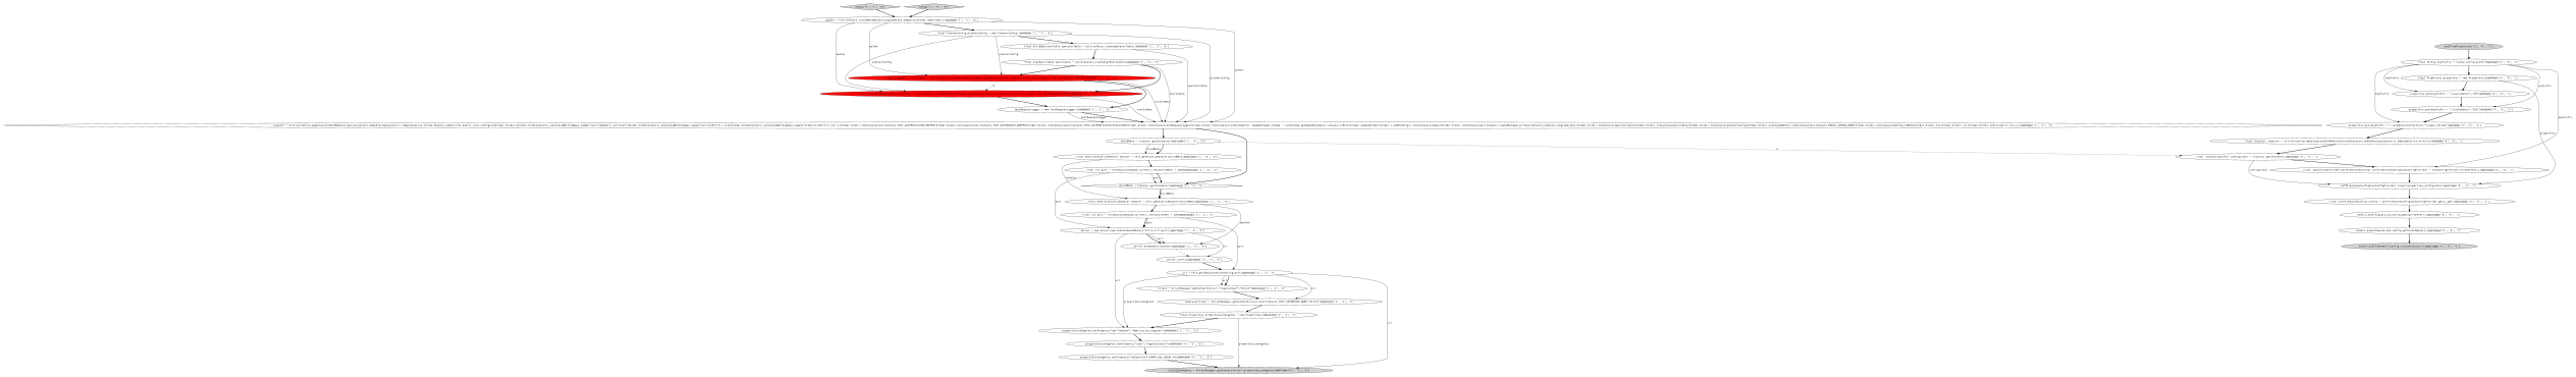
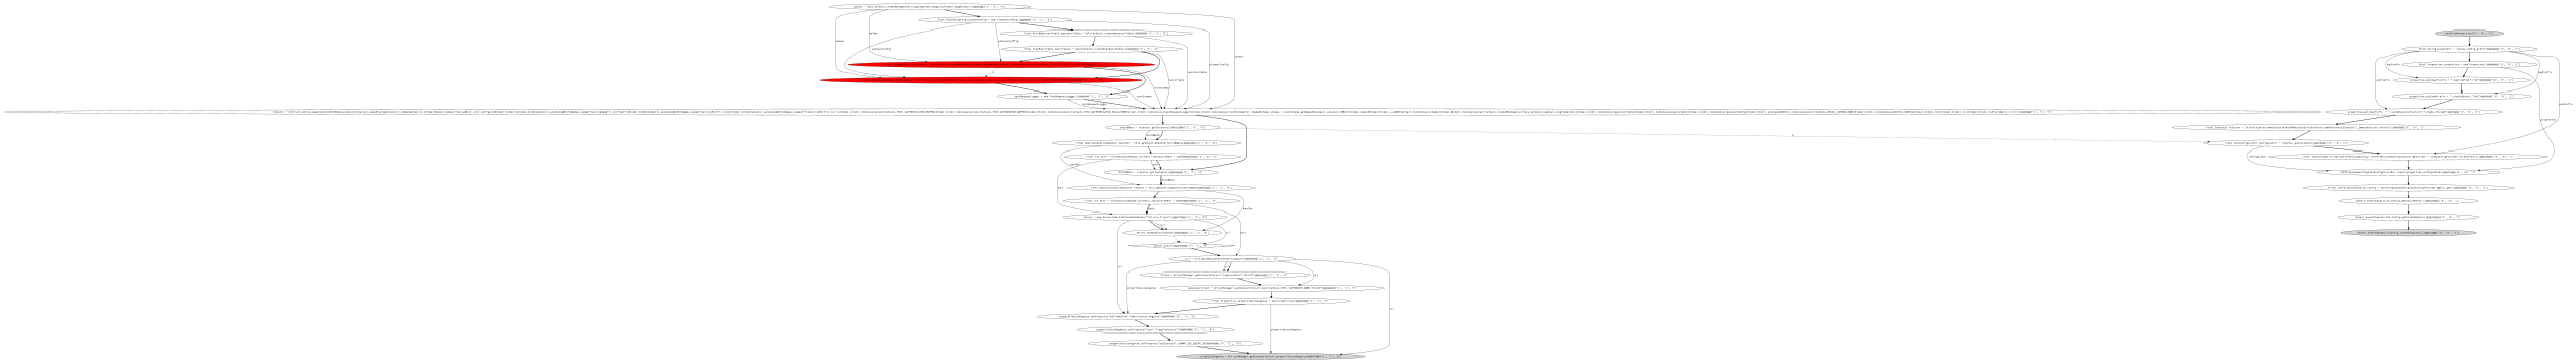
  digraph {
    fontname="Source Code Pro"
    node [fillcolor=white fontname="Source Code Pro" shape=ellipse style=filled]
    edge [fontname="Source Code Pro" style=bold]
    n1 [label="final Properties propertiesLosAngeles = new Properties()@@@43@@@['1', '1', '0']"]
    n2 [fillcolor=lightgray label="clientLosAngeles = DriverManager.getConnection(url,propertiesLosAngeles)@@@47@@@['0', '1', '0']"]
    n3 [label="propertiesLosAngeles.setProperty(\"sqlTimeZone\",\"America/Los_Angeles\")@@@44@@@['1', '1', '0']"]
    n4 [label="propertiesLosAngeles.setProperty(\"user\",\"regularUserLA\")@@@45@@@['0', '1', '0']"]
    n5 [label="properties.put(keyPrefix + \".cacheExecutorFactory\",\"single_thread\")@@@7@@@['0', '0', '1']"]
    n6 [label="final Injector injector = Initialization.makeInjectorWithModules(GuiceInjectors.makeStartupInjector(),ImmutableList.of(null))@@@8@@@['0', '0', '1']"]
    n7 [label="final JsonConfigurator configurator = injector.getInstance()@@@15@@@['0', '0', '1']"]
    n8 [fillcolor=lightgray label="testFromProperties['0', '0', '1']"]
    n9 [label="final String keyPrefix = \"cache.config.prefix\"@@@3@@@['0', '0', '1']"]
    n10 [label="properties.put(keyPrefix + \".sizeInBytes\",\"100\")@@@6@@@['0', '0', '1']"]
    n11 [label="final JsonConfigProvider<CaffeineCacheConfig> caffeineCacheConfigJsonConfigProvider = JsonConfigProvider.of(keyPrefix,)@@@16@@@['0', '0', '1']"]
    n12 [label="properties.put(keyPrefix + \".expireAfter\",\"10\")@@@5@@@['0', '0', '1']"]
    n13 [label="final Properties properties = new Properties()@@@4@@@['0', '0', '1']"]
    n14 [label="druidMeta = injector.getInstance()@@@31@@@['1', '0', '0']"]
    n15 [label="final AbstractAvaticaHandler handler = this.getAvaticaHandler(druidMeta)@@@32@@@['1', '0', '0']"]
    n16 [label="final int port = ThreadLocalRandom.current().nextInt(9999) + 10000@@@33@@@['1', '0', '0']"]
    n17 [label="final AbstractAvaticaHandler handler = this.getAvaticaHandler(druidMeta)@@@35@@@['1', '1', '0']"]
    n18 [label="caffeineCacheConfigJsonConfigProvider.inject(properties,configurator)@@@17@@@['0', '0', '1']"]
-   n19 [fillcolor=lightgray label="setUp['0', '1', '0']" shape=diamond]
    n20 [label="walker = CalciteTests.createMockWalker(conglomerate,temporaryFolder.newFolder())@@@3@@@['1', '1', '0']"]
    n21 [label="injector = Initialization.makeInjectorWithModules(GuiceInjectors.makeStartupInjector(),ImmutableList.of(new Module(){@Override public void configure(Binder binder){binder.bindConstant().annotatedWith(Names.named(\"serviceName\")).to(\"test\")binder.bindConstant().annotatedWith(Names.named(\"servicePort\")).to(0)binder.bindConstant().annotatedWith(Names.named(\"tlsServicePort\")).to(-1)binder.bind().toInstance(CalciteTests.TEST_AUTHENTICATOR_MAPPER)binder.bind().toInstance(CalciteTests.TEST_AUTHORIZER_MAPPER)binder.bind().toInstance(CalciteTests.TEST_AUTHENTICATOR_ESCALATOR)binder.bind().toInstance(testRequestLogger)binder.bind().toInstance(rootSchema)for (NamedSchema schema : rootSchema.getNamedSchemas().values()){Multibinder.newSetBinder(binder,).addBinding().toInstance(schema)}binder.bind().toInstance(CalciteTests.createMockQueryLifecycleFactory(walker,conglomerate))binder.bind().toInstance(operatorTable)binder.bind().toInstance(macroTable)binder.bind().toInstance(plannerConfig)binder.bind().annotatedWith().toInstance(CalciteTests.DRUID_SCHEMA_NAME)binder.bind().toInstance(AVATICA_CONFIG)binder.bind().to()binder.bind().in()binder.bind().toProvider().in()}}))@@@9@@@['1', '1', '0']"]
    n22 [label="final PlannerConfig plannerConfig = new PlannerConfig()@@@4@@@['1', '1', '0']"]
    n23 [fillcolor=red label="final DruidSchemaCatalog rootSchema = CalciteTests.createMockRootSchema(conglomerate,walker,plannerConfig,CalciteTests.TEST_AUTHORIZER_MAPPER)@@@7@@@['0', '1', '0']"]
    n24 [fillcolor=red label="final SchemaPlus rootSchema = CalciteTests.createMockRootSchema(conglomerate,walker,plannerConfig,CalciteTests.TEST_AUTHORIZER_MAPPER)@@@7@@@['1', '0', '0']"]
    n25 [label="propertiesLosAngeles.setProperty(\"sqlQueryId\",DUMMY_SQL_QUERY_ID)@@@46@@@['0', '1', '0']"]
-   n26 [label="druidMeta = injector.getInstance()@@@34@@@['1', '1', '0']" shape=diamond]
+   n26 [label="druidMeta = injector.getInstance()@@@34@@@['1', '1', '0']"]
    n27 [label="final DruidOperatorTable operatorTable = CalciteTests.createOperatorTable()@@@5@@@['1', '1', '0']"]
    n28 [label="testRequestLogger = new TestRequestLogger()@@@8@@@['1', '1', '0']"]
    n29 [label="Assert.assertEquals(10,config.getExpireAfter())@@@19@@@['0', '0', '1']"]
    n30 [label="Assert.assertEquals(100,config.getSizeInBytes())@@@20@@@['0', '0', '1']"]
    n31 [fillcolor=lightgray label="Assert.assertNotNull(config.createExecutor())@@@21@@@['0', '0', '1']"]
    n32 [label="server.setHandler(handler)@@@38@@@['1', '1', '0']"]
-   n33 [label="server.start()@@@39@@@['1', '1', '0']"]
+   n33 [label="server.start()@@@39@@@['1', '1', '0']" shape=diamond]
    n34 [label="url = this.getJdbcConnectionString(port)@@@40@@@['1', '1', '0']"]
    n35 [label="client = DriverManager.getConnection(url,\"regularUser\",\"druid\")@@@41@@@['1', '1', '0']"]
    n36 [label="superuserClient = DriverManager.getConnection(url,CalciteTests.TEST_SUPERUSER_NAME,\"druid\")@@@42@@@['1', '1', '0']"]
    n37 [label="final CaffeineCacheConfig config = caffeineCacheConfigJsonConfigProvider.get().get()@@@18@@@['0', '0', '1']"]
    n38 [label="server = new Server(new InetSocketAddress(\"127.0.0.1\",port))@@@37@@@['1', '1', '0']"]
    n39 [label="final int port = ThreadLocalRandom.current().nextInt(9999) + 10000@@@36@@@['1', '1', '0']"]
-   n40 [fillcolor=lightgray label="setUp['1', '0', '0']" shape=diamond]
    n41 [label="final ExprMacroTable macroTable = CalciteTests.createExprMacroTable()@@@6@@@['1', '1', '0']"]
    n1 -> n2 [label=propertiesLosAngeles style=solid]
    n1 -> n3
    n3 -> n4
    n4 -> n25
    n5 -> n6
    n6 -> n7
    n7 -> n11
    n7 -> n18 [label=configurator style=solid]
    n8 -> n9
    n9 -> n5 [label=keyPrefix style=solid]
    n9 -> n10 [label=keyPrefix style=solid]
    n9 -> n11 [label=keyPrefix style=solid]
    n9 -> n12 [label=keyPrefix style=solid]
    n9 -> n13
    n10 -> n5
    n11 -> n18
    n12 -> n10
    n13 -> n12
    n13 -> n18 [label=properties style=solid]
    n14 -> n7 [label=0 style=dashed]
    n14 -> n15
    n14 -> n15 [label=druidMeta style=solid]
    n15 -> n16
    n15 -> n17 [label=handler style=solid]
    n16 -> n26 [label=port style=solid]
    n16 -> n26
    n16 -> n38 [label=port style=solid]
    n17 -> n32 [label=handler style=solid]
    n17 -> n39
    n18 -> n37
-   n19 -> n20
    n20 -> n21 [label=walker style=solid]
    n20 -> n22
    n20 -> n23 [label=walker style=solid]
    n20 -> n24 [label=walker style=solid]
    n21 -> n14
    n21 -> n26
    n22 -> n21 [label=plannerConfig style=solid]
    n22 -> n23 [label=plannerConfig style=solid]
    n22 -> n24 [label=plannerConfig style=solid]
    n22 -> n27
    n23 -> n21 [label=rootSchema style=solid]
    n23 -> n28
    n24 -> n21 [label=rootSchema style=solid]
    n24 -> n23 [label=0 style=dashed]
    n24 -> n28
    n25 -> n2
    n26 -> n17
    n26 -> n17 [label=druidMeta style=solid]
    n27 -> n21 [label=operatorTable style=solid]
    n27 -> n41
    n28 -> n21
    n28 -> n21 [label=testRequestLogger style=solid]
    n29 -> n30
    n30 -> n31
    n32 -> n33 [style=dashed]
    n33 -> n34
    n34 -> n2 [label=url style=solid]
    n34 -> n3 [label=propertiesLosAngeles style=solid]
    n34 -> n35 [label=url style=solid]
    n34 -> n35
    n34 -> n36 [label=url style=solid]
    n35 -> n36
    n36 -> n1
    n37 -> n29
    n38 -> n3 [label=url style=solid]
    n38 -> n32 [label=url style=solid]
    n38 -> n32
    n38 -> n33 [label=url style=solid]
    n39 -> n34 [label=port style=solid]
    n39 -> n38
    n39 -> n38 [label=port style=solid]
-   n40 -> n20
    n41 -> n21 [label=macroTable style=solid]
    n41 -> n23
    n41 -> n24
  }
